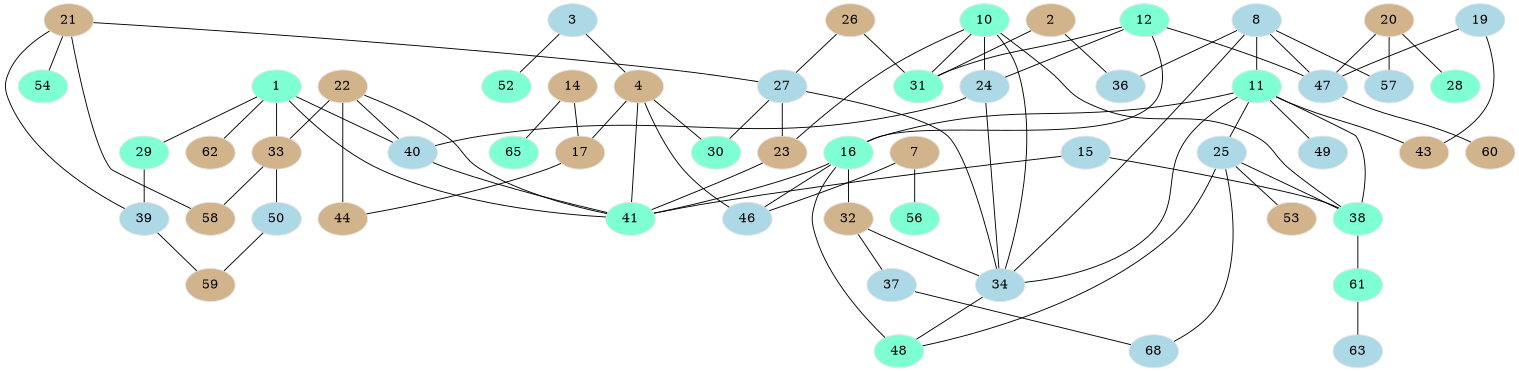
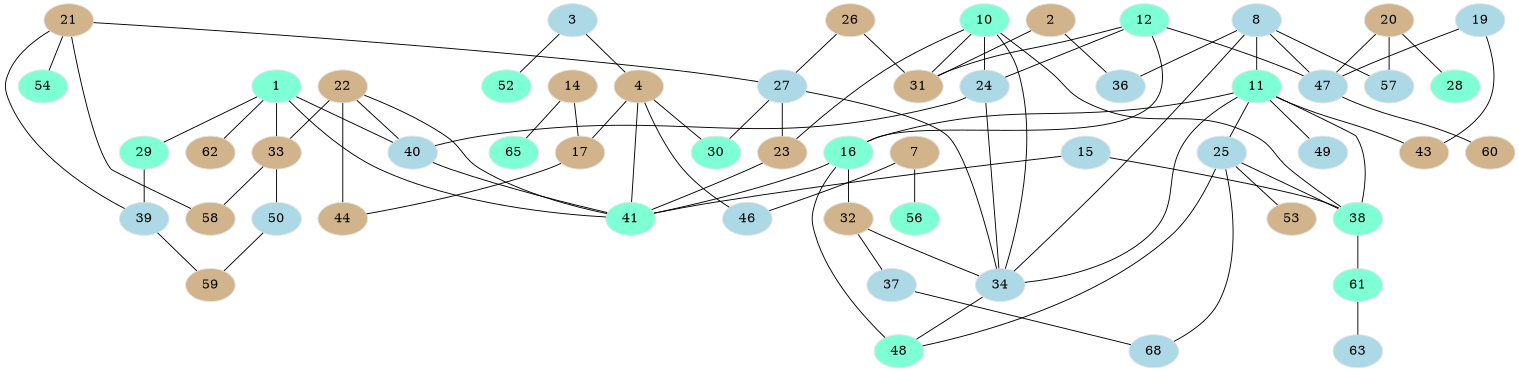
  graph {
    node [color=gray90 fillcolor=tan style=filled]
    edge [weight=1.0]
    1 [fillcolor=aquamarine]
    29 [fillcolor=aquamarine]
    33
    40 [fillcolor=lightblue]
    41 [fillcolor=aquamarine]
    62
    39 [fillcolor=lightblue]
    58
    50 [fillcolor=lightblue]
    2
-   31 [fillcolor=aquamarine]
+   31
    36 [fillcolor=lightblue]
    3 [fillcolor=lightblue]
    4
    52 [fillcolor=aquamarine]
    17
    30 [fillcolor=aquamarine]
    46 [fillcolor=lightblue]
    44
    7
    56 [fillcolor=aquamarine]
    8 [fillcolor=lightblue]
    11 [fillcolor=aquamarine]
    34 [fillcolor=lightblue]
    47 [fillcolor=lightblue]
    57 [fillcolor=lightblue]
    38 [fillcolor=aquamarine]
    16 [fillcolor=aquamarine]
    25 [fillcolor=lightblue]
    43
    49 [fillcolor=lightblue]
    20
    28 [fillcolor=aquamarine]
    48 [fillcolor=aquamarine]
    60
    10 [fillcolor=aquamarine]
    23
    24 [fillcolor=lightblue]
    61 [fillcolor=aquamarine]
    32
    53
    68 [fillcolor=lightblue]
    12 [fillcolor=aquamarine]
    14
    65 [fillcolor=aquamarine]
    15 [fillcolor=lightblue]
    37 [fillcolor=lightblue]
    19 [fillcolor=lightblue]
    27 [fillcolor=lightblue]
    21
    54 [fillcolor=aquamarine]
    59
    22
    26
    63 [fillcolor=lightblue]
    1 -- 29
    1 -- 33 [weight=2.0]
    1 -- 40
    1 -- 41
    1 -- 62
    29 -- 39
    33 -- 58 [weight=2.0]
    33 -- 50
    40 -- 41
    39 -- 59
    50 -- 59
    2 -- 31 [weight=2.0]
    2 -- 36
    3 -- 4
    3 -- 52
    4 -- 41
    4 -- 17
    4 -- 30
    4 -- 46
    17 -- 44
    7 -- 46
    7 -- 56
    8 -- 36 [weight=3.0]
    8 -- 11 [weight=2.0]
    8 -- 34
    8 -- 47 [weight=2.0]
    8 -- 57
    11 -- 34
    11 -- 38
    11 -- 16
    11 -- 25
    11 -- 43
    11 -- 49
    34 -- 48
    47 -- 60
    38 -- 61
    16 -- 41
-   16 -- 46
    16 -- 48 [weight=2.0]
    16 -- 32
    25 -- 38
    25 -- 48
    25 -- 53
    25 -- 68
    20 -- 47
    20 -- 57
    20 -- 28
    10 -- 31
    10 -- 34
    10 -- 38
    10 -- 23
    10 -- 24 [weight=3.0]
    23 -- 41
    24 -- 40
    24 -- 34
    61 -- 63
    32 -- 34
    32 -- 37
    12 -- 31
    12 -- 47
    12 -- 16
    12 -- 24
    14 -- 17
    14 -- 65
    15 -- 41
    15 -- 38
    37 -- 68
    19 -- 47
    19 -- 43
    27 -- 30
    27 -- 34
    27 -- 23
    21 -- 39
    21 -- 58
    21 -- 27
    21 -- 54
    22 -- 33
    22 -- 40
    22 -- 41
    22 -- 44 [weight=2.0]
    26 -- 31
    26 -- 27
  }
